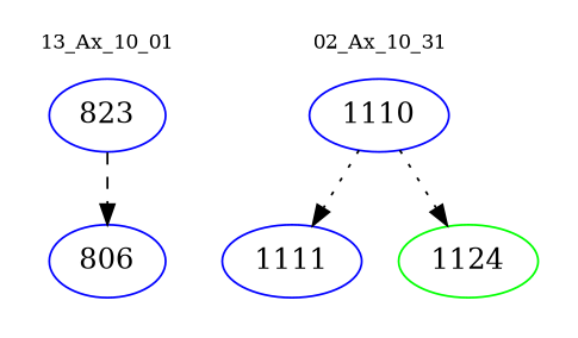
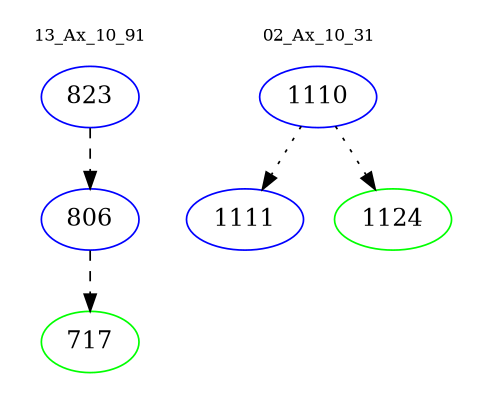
  digraph {
    node [color=blue]
    edge [color=black style=dashed]
    n1 [label=806]
+   n2 [color=green label=717]
    n3 [label=823]
    n4 [label=1110]
    n5 [label=1111]
    n6 [color=green label=1124]
    subgraph cluster_1 {
      color=white
      fontsize=10
-     label="13_Ax_10_01"
+     label="13_Ax_10_91"
      n1
+     n2
      n3
    }
    subgraph cluster_2 {
      color=white
      fontsize=10
      label="02_Ax_10_31"
      n4
      n5
      n6
    }
+   n1 -> n2
    n3 -> n1
    n4 -> n5 [style=dotted]
    n4 -> n6 [style=dotted]
  }
